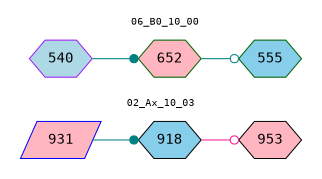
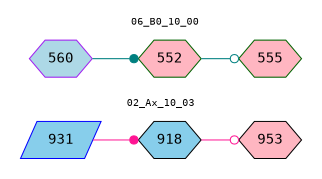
  digraph {
    fontname="DejaVu Sans Mono"
    rankdir=LR
    node [color=black fillcolor=skyblue fontname="DejaVu Sans Mono" shape=hexagon style=filled]
    edge [arrowhead=dot color=deeppink fontname="DejaVu Sans Mono"]
-   n1 [color=blue fillcolor=lightpink label=931 shape=parallelogram]
+   n1 [color=blue label=931 shape=parallelogram]
    n2 [label=918]
    n3 [fillcolor=lightpink label=953]
-   n4 [color=purple fillcolor=lightblue label=540]
-   n5 [color=darkgreen fillcolor=lightpink label=652]
-   n6 [color=darkgreen label=555]
+   n4 [color=purple fillcolor=lightblue label=560]
+   n5 [color=darkgreen fillcolor=lightpink label=552]
+   n6 [color=darkgreen fillcolor=lightpink label=555]
    subgraph cluster_1 {
      color=white
      fontsize=10
      label="02_Ax_10_03"
      n1
      n2
      n3
    }
    subgraph cluster_2 {
      color=white
      fontsize=10
      label="06_B0_10_00"
      n4
      n5
      n6
    }
-   n1 -> n2 [color=teal]
+   n1 -> n2
    n2 -> n3 [arrowhead=odot]
    n4 -> n5 [color=teal]
    n5 -> n6 [arrowhead=odot color=teal]
  }
